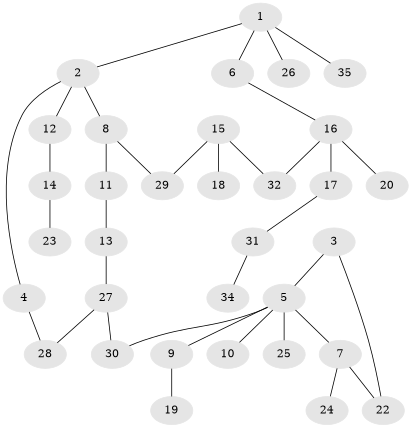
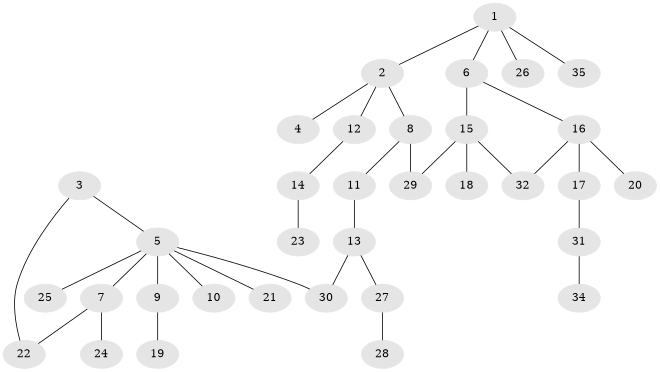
  graph {
    node [color=gray90 style=filled]
    edge [weight=1.0]
    1
    2
    6
    26
    35
    4
    8
    12
    3
    5
    22
    15
    16
    28
    11
    29
    14
    7
    9
    10
+   21
    25
    30
    24
    19
    18
    32
    17
    20
    13
    27
    23
    31
    34
    1 -- 2
    1 -- 6
    1 -- 26
    1 -- 35
    2 -- 4
    2 -- 8
    2 -- 12
+   6 -- 15
    6 -- 16
-   4 -- 28
    8 -- 11
    8 -- 29
    12 -- 14
    3 -- 5
    3 -- 22
    5 -- 7
    5 -- 9
    5 -- 10
+   5 -- 21
    5 -- 25
    5 -- 30
    15 -- 29
    15 -- 18
    15 -- 32
    16 -- 32
    16 -- 17 [weight=3.0]
    16 -- 20
    11 -- 13
    14 -- 23 [weight=2.0]
    7 -- 22
    7 -- 24
    9 -- 19
    17 -- 31
    13 -- 27
    27 -- 28
-   27 -- 30
+   13 -- 30
    31 -- 34
  }
